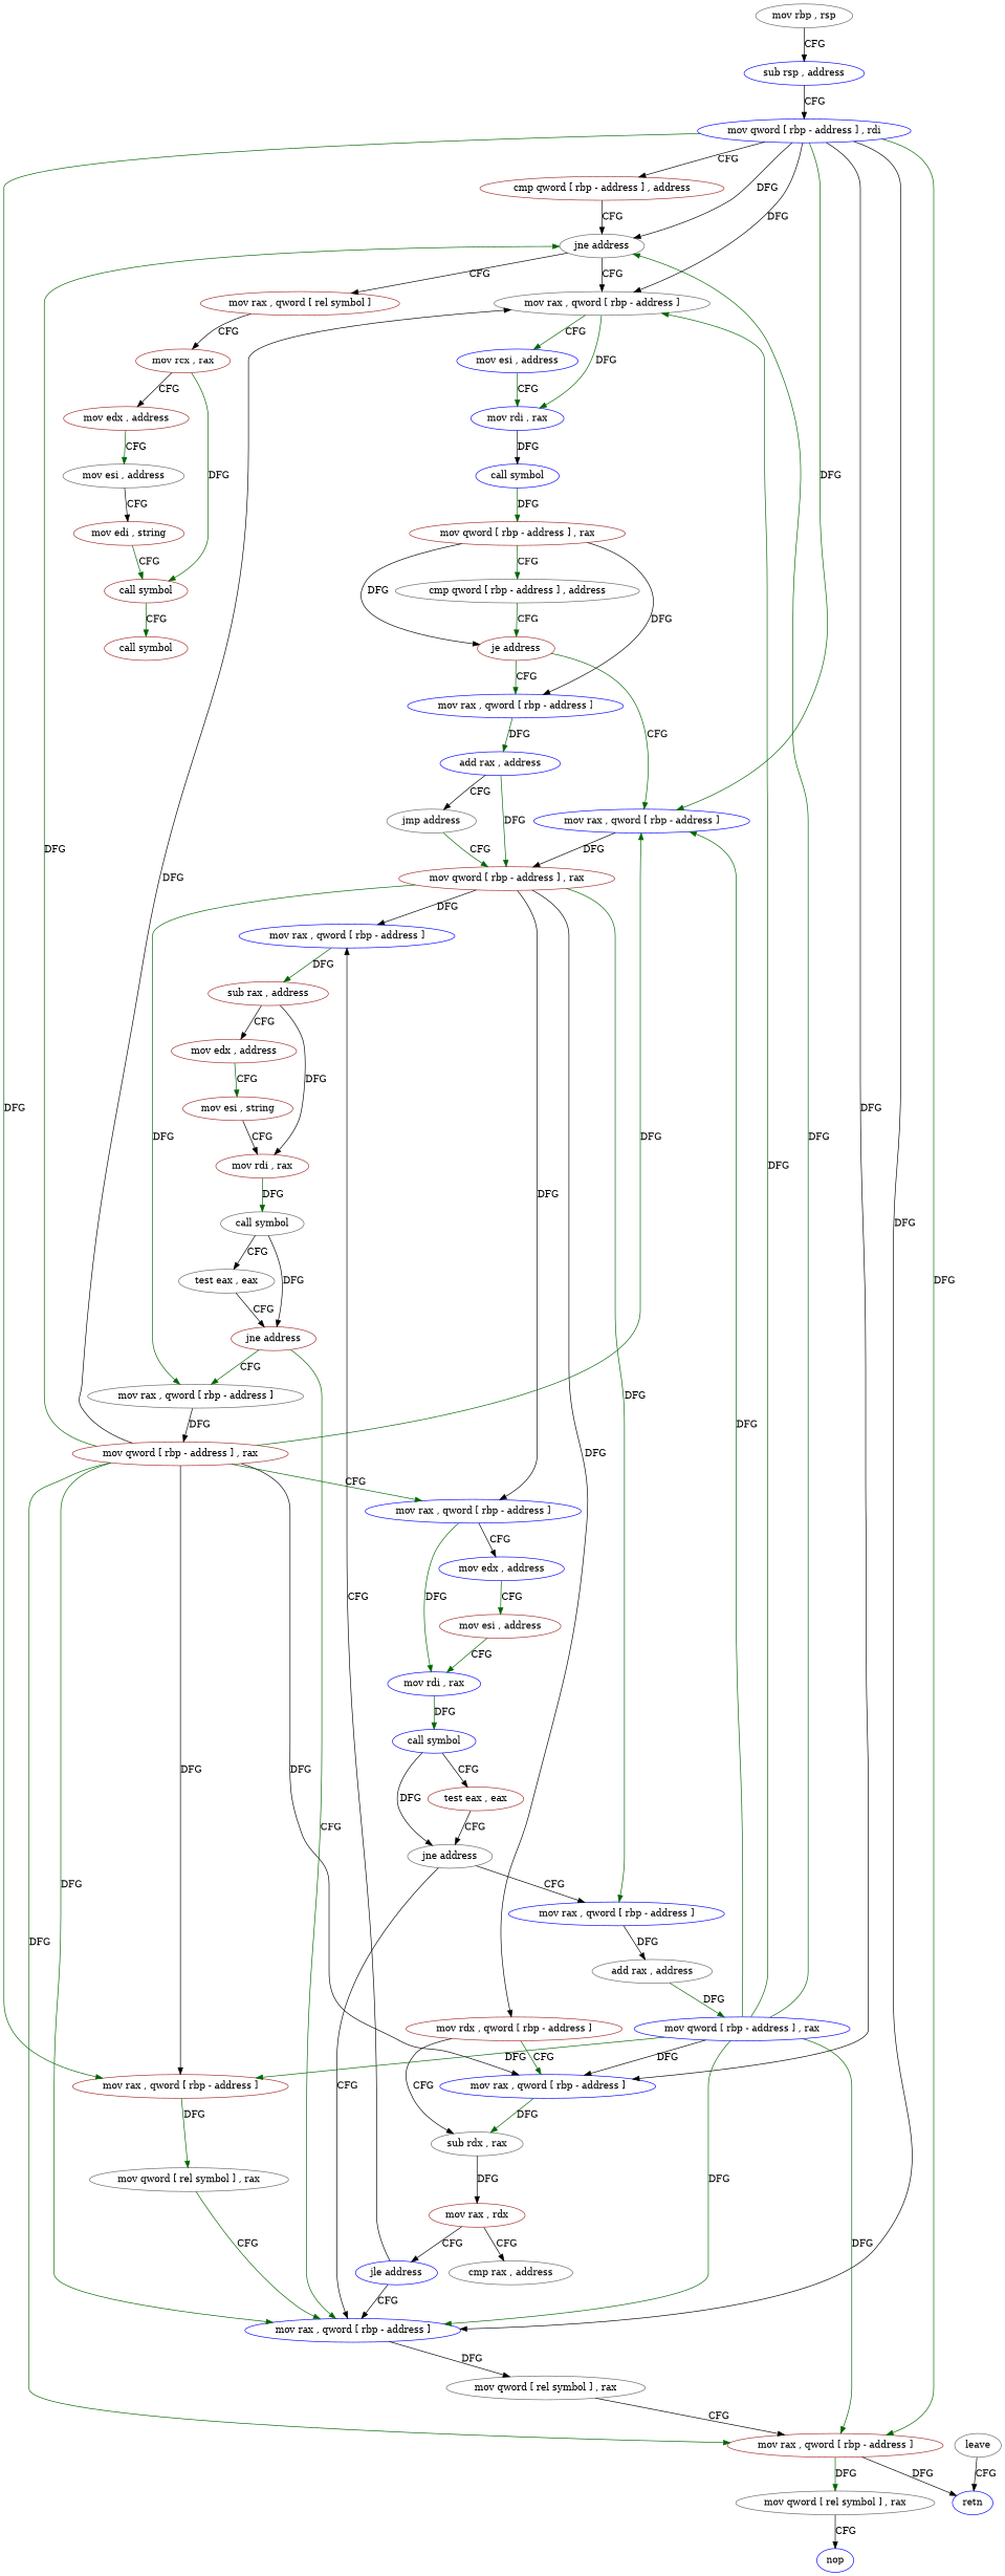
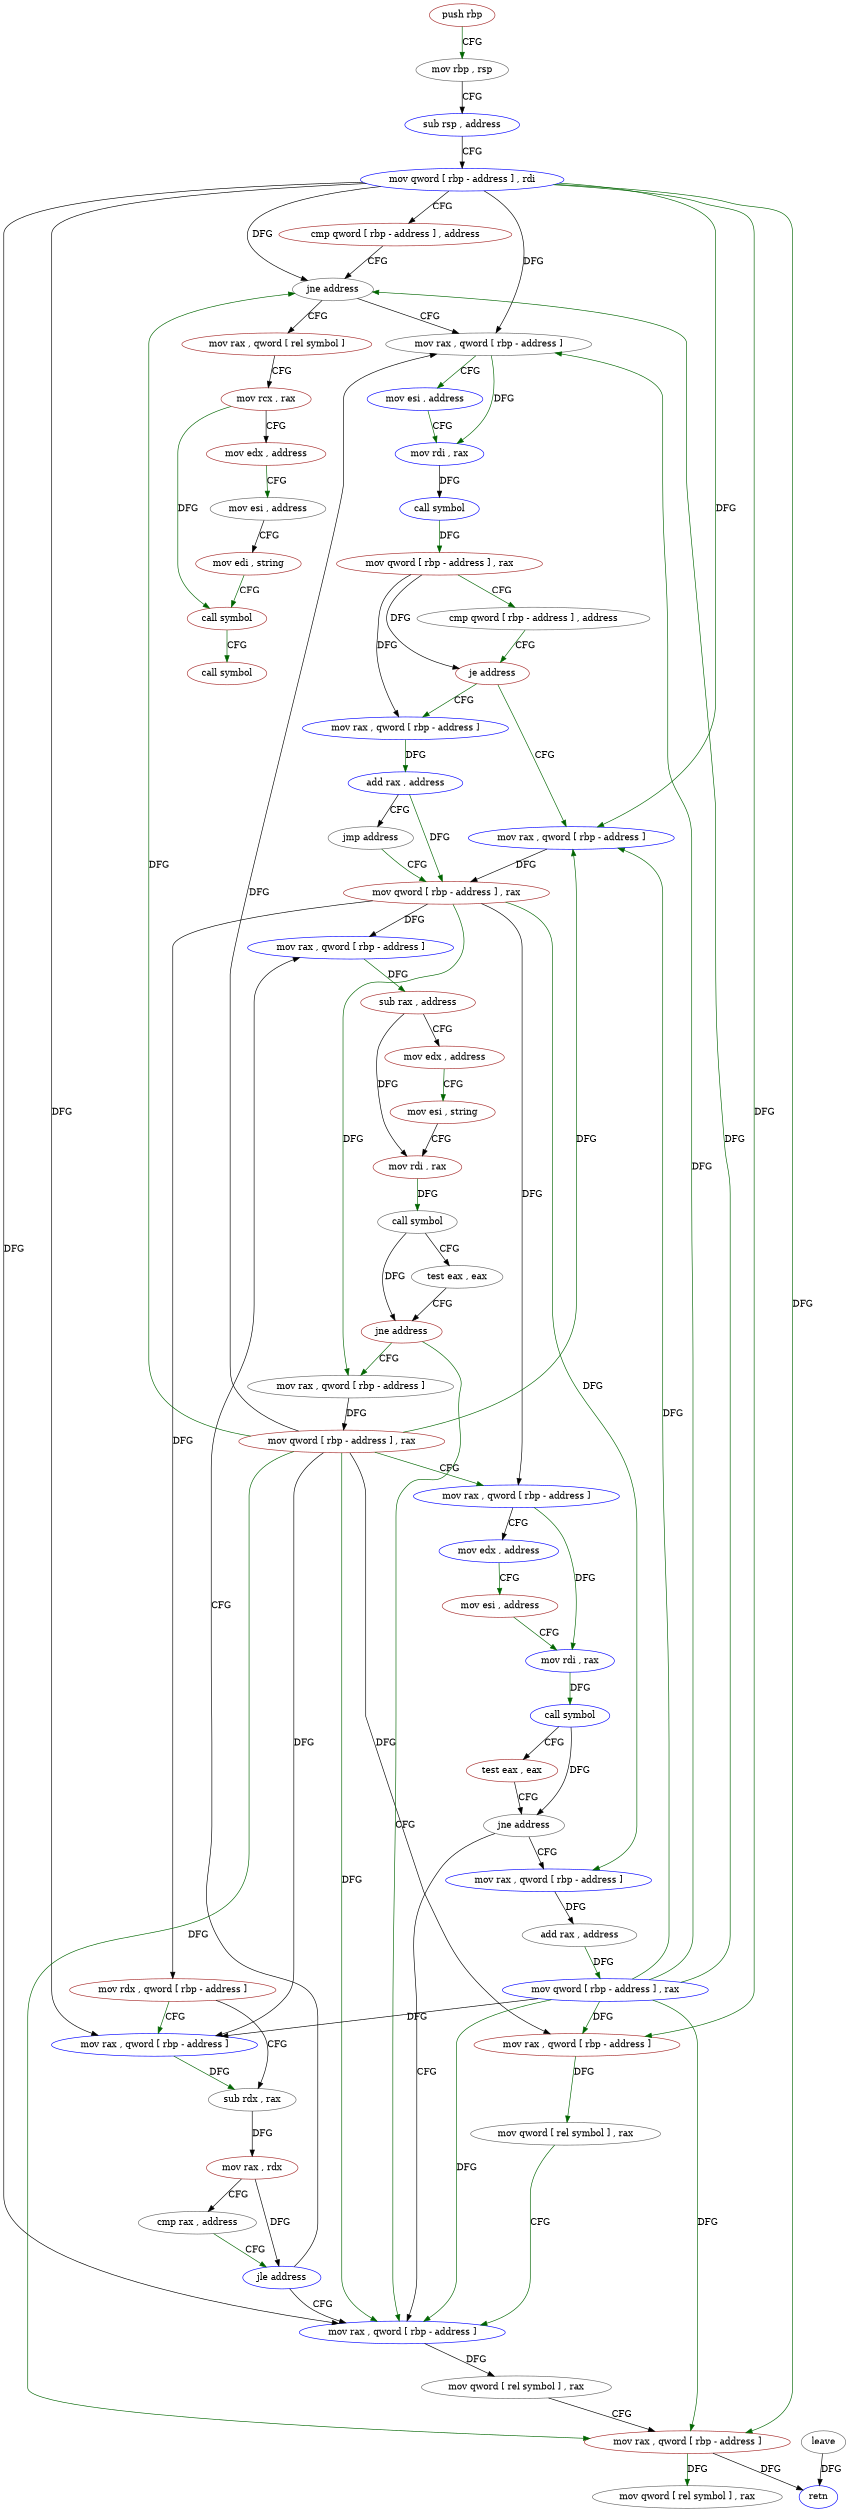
  digraph {
    node [color=brown]
    edge [color=black]
+   n1 [label="push rbp"]
    n2 [color=gray40 label="mov rbp , rsp"]
    n3 [color=blue label="sub rsp , address"]
    n4 [color=blue label="mov qword [ rbp - address ] , rdi"]
    n5 [label="cmp qword [ rbp - address ] , address"]
    n6 [color=gray40 label="jne address"]
    n7 [color=gray40 label="mov rax , qword [ rbp - address ]"]
    n8 [color=blue label="mov rax , qword [ rbp - address ]"]
    n9 [color=blue label="mov rax , qword [ rbp - address ]"]
    n10 [label="mov rax , qword [ rbp - address ]"]
    n11 [color=blue label="mov rax , qword [ rbp - address ]"]
    n12 [label="mov rax , qword [ rbp - address ]"]
    n13 [label="mov rax , qword [ rel symbol ]"]
    n14 [color=blue label="mov esi , address"]
    n15 [color=blue label="mov rdi , rax"]
    n16 [label="mov qword [ rbp - address ] , rax"]
    n17 [color=gray40 label="mov qword [ rel symbol ] , rax"]
    n18 [color=gray40 label="mov qword [ rel symbol ] , rax"]
    n19 [color=blue label=retn]
    n20 [color=gray40 label="sub rdx , rax"]
    n21 [color=gray40 label="mov qword [ rel symbol ] , rax"]
    n22 [label="mov rcx , rax"]
    n23 [color=blue label="call symbol"]
    n24 [label="mov edx , address"]
    n25 [label="call symbol"]
    n26 [label="mov qword [ rbp - address ] , rax"]
    n27 [color=gray40 label="cmp qword [ rbp - address ] , address"]
    n28 [label="je address"]
    n29 [color=blue label="mov rax , qword [ rbp - address ]"]
    n30 [color=blue label="add rax , address"]
    n31 [color=blue label="mov rax , qword [ rbp - address ]"]
    n32 [color=gray40 label="mov rax , qword [ rbp - address ]"]
    n33 [label="mov rdx , qword [ rbp - address ]"]
    n34 [color=blue label="mov rax , qword [ rbp - address ]"]
    n35 [color=blue label="mov rax , qword [ rbp - address ]"]
    n36 [color=gray40 label="jmp address"]
    n37 [color=gray40 label="mov esi , address"]
    n38 [label="call symbol"]
    n39 [label="mov edi , string"]
    n40 [label="sub rax , address"]
    n41 [label="mov qword [ rbp - address ] , rax"]
    n42 [color=blue label="mov edx , address"]
    n43 [color=blue label="mov rdi , rax"]
    n44 [color=gray40 label="add rax , address"]
-   n45 [color=blue label=nop]
    n46 [color=gray40 label=leave]
    n47 [label="mov edx , address"]
    n48 [label="mov rdi , rax"]
    n49 [label="mov esi , string"]
    n50 [color=gray40 label="call symbol"]
    n51 [color=gray40 label="test eax , eax"]
    n52 [label="jne address"]
    n53 [label="mov rax , rdx"]
    n54 [color=gray40 label="cmp rax , address"]
    n55 [color=blue label="jle address"]
    n56 [label="mov esi , address"]
    n57 [color=blue label="call symbol"]
    n58 [label="test eax , eax"]
    n59 [color=gray40 label="jne address"]
    n60 [color=blue label="mov qword [ rbp - address ] , rax"]
+   n1 -> n2 [color=darkgreen label=CFG]
    n2 -> n3 [label=CFG]
    n3 -> n4 [label=CFG]
    n4 -> n5 [label=CFG]
    n4 -> n6 [label=DFG]
    n4 -> n7 [label=DFG]
    n4 -> n8 [color=darkgreen label=DFG]
    n4 -> n9 [label=DFG]
    n4 -> n10 [color=darkgreen label=DFG]
    n4 -> n11 [label=DFG]
    n4 -> n12 [color=darkgreen label=DFG]
    n5 -> n6 [label=CFG]
    n6 -> n7 [label=CFG]
    n6 -> n13 [label=CFG]
    n7 -> n14 [color=darkgreen label=CFG]
    n7 -> n15 [color=darkgreen label=DFG]
    n8 -> n16 [label=DFG]
    n9 -> n17 [label=DFG]
    n10 -> n18 [color=darkgreen label=DFG]
    n10 -> n19 [label=DFG]
    n11 -> n20 [color=darkgreen label=DFG]
    n12 -> n21 [color=darkgreen label=DFG]
    n13 -> n22 [label=CFG]
    n14 -> n15 [color=darkgreen label=CFG]
    n15 -> n23 [label=DFG]
    n16 -> n31 [label=DFG]
    n16 -> n32 [color=darkgreen label=DFG]
    n16 -> n33 [label=DFG]
    n16 -> n34 [label=DFG]
    n16 -> n35 [color=darkgreen label=DFG]
    n17 -> n10 [label=CFG]
-   n18 -> n45 [label=CFG]
    n20 -> n53 [label=DFG]
    n21 -> n9 [color=darkgreen label=CFG]
    n22 -> n24 [label=CFG]
    n22 -> n25 [color=darkgreen label=DFG]
    n23 -> n26 [color=darkgreen label=DFG]
    n24 -> n37 [color=darkgreen label=CFG]
    n25 -> n38 [color=darkgreen label=CFG]
    n26 -> n27 [color=darkgreen label=CFG]
    n26 -> n28 [label=DFG]
    n26 -> n29 [label=DFG]
    n27 -> n28 [color=darkgreen label=CFG]
    n28 -> n8 [color=darkgreen label=CFG]
    n28 -> n29 [color=darkgreen label=CFG]
    n29 -> n30 [color=darkgreen label=DFG]
    n30 -> n16 [color=darkgreen label=DFG]
    n30 -> n36 [label=CFG]
    n31 -> n40 [color=darkgreen label=DFG]
    n32 -> n41 [label=DFG]
    n33 -> n11 [color=darkgreen label=CFG]
    n33 -> n20 [label=CFG]
    n34 -> n42 [label=CFG]
    n34 -> n43 [color=darkgreen label=DFG]
    n35 -> n44 [label=DFG]
    n36 -> n16 [color=darkgreen label=CFG]
    n37 -> n39 [label=CFG]
    n39 -> n25 [color=darkgreen label=CFG]
    n40 -> n47 [label=CFG]
    n40 -> n48 [label=DFG]
    n41 -> n6 [color=darkgreen label=DFG]
    n41 -> n7 [label=DFG]
    n41 -> n8 [color=darkgreen label=DFG]
    n41 -> n9 [color=darkgreen label=DFG]
    n41 -> n10 [color=darkgreen label=DFG]
    n41 -> n11 [label=DFG]
    n41 -> n12 [label=DFG]
    n41 -> n34 [color=darkgreen label=CFG]
    n42 -> n56 [color=darkgreen label=CFG]
    n43 -> n57 [color=darkgreen label=DFG]
    n44 -> n60 [color=darkgreen label=DFG]
-   n46 -> n19 [label=CFG]
+   n46 -> n19 [label=DFG]
    n47 -> n49 [color=darkgreen label=CFG]
    n48 -> n50 [color=darkgreen label=DFG]
    n49 -> n48 [label=CFG]
    n50 -> n51 [label=CFG]
    n50 -> n52 [label=DFG]
    n51 -> n52 [label=CFG]
    n52 -> n9 [color=darkgreen label=CFG]
    n52 -> n32 [color=darkgreen label=CFG]
    n53 -> n54 [label=CFG]
-   n53 -> n55 [label=CFG]
+   n53 -> n55 [label=DFG]
+   n54 -> n55 [color=darkgreen label=CFG]
    n55 -> n9 [label=CFG]
    n55 -> n31 [label=CFG]
    n56 -> n43 [color=darkgreen label=CFG]
    n57 -> n58 [label=CFG]
    n57 -> n59 [label=DFG]
    n58 -> n59 [label=CFG]
    n59 -> n9 [label=CFG]
    n59 -> n35 [label=CFG]
    n60 -> n6 [color=darkgreen label=DFG]
    n60 -> n7 [color=darkgreen label=DFG]
    n60 -> n8 [color=darkgreen label=DFG]
    n60 -> n9 [color=darkgreen label=DFG]
    n60 -> n10 [color=darkgreen label=DFG]
    n60 -> n11 [label=DFG]
    n60 -> n12 [color=darkgreen label=DFG]
  }
